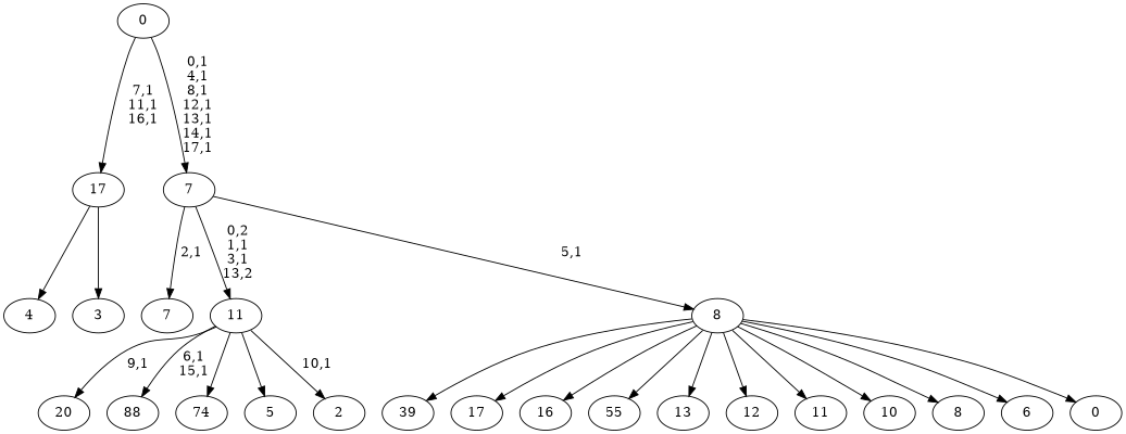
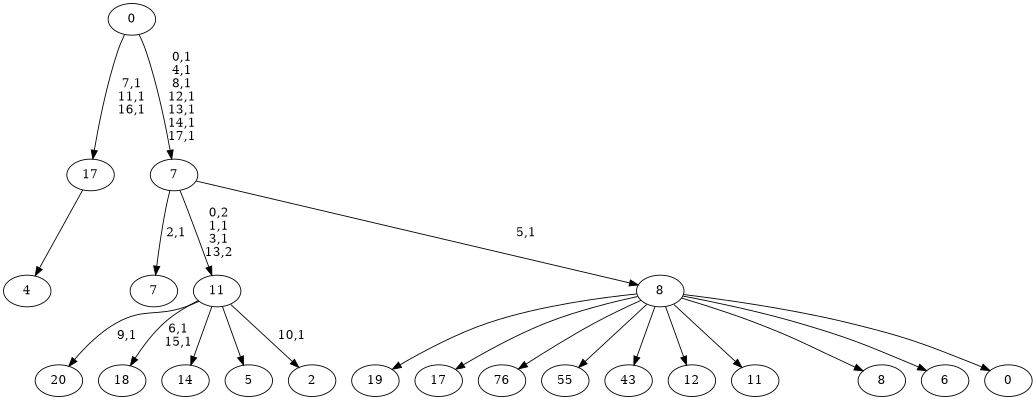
  digraph {
    n1 [label=20]
-   n2 [label=39]
-   n3 [label=88]
+   n2 [label=19]
+   n3 [label=18]
    n4 [label=17]
-   n5 [label=16]
+   n5 [label=76]
    n6 [label=55]
-   n7 [label=74]
-   n8 [label=13]
+   n7 [label=14]
+   n8 [label=43]
    n9 [label=12]
    n10 [label=11]
-   n11 [label=10]
    n12 [label=8]
    n13 [label=7]
    n14 [label=6]
    n15 [label=5]
    n16 [label=4]
-   n17 [label=3]
    17
    n19 [label=2]
    11
    n21 [label=0]
    8
    7
    0
    17 -> n16
-   17 -> n17
    11 -> n1 [label="9,1"]
    11 -> n3 [label="6,1\n15,1"]
    11 -> n7
    11 -> n15
    11 -> n19 [label="10,1"]
    8 -> n2
    8 -> n4
    8 -> n5
    8 -> n6
    8 -> n8
    8 -> n9
    8 -> n10
-   8 -> n11
    8 -> n12
    8 -> n14
    8 -> n21
    7 -> n13 [label="2,1"]
    7 -> 11 [label="0,2\n1,1\n3,1\n13,2"]
    7 -> 8 [label="5,1"]
    0 -> 17 [label="7,1\n11,1\n16,1"]
    0 -> 7 [label="0,1\n4,1\n8,1\n12,1\n13,1\n14,1\n17,1"]
  }
